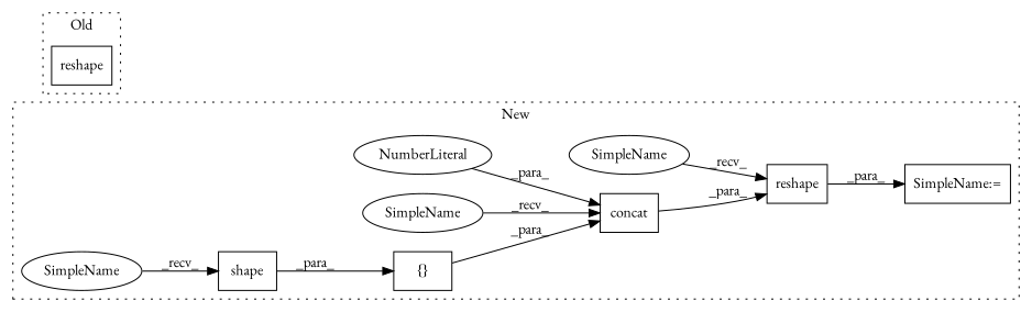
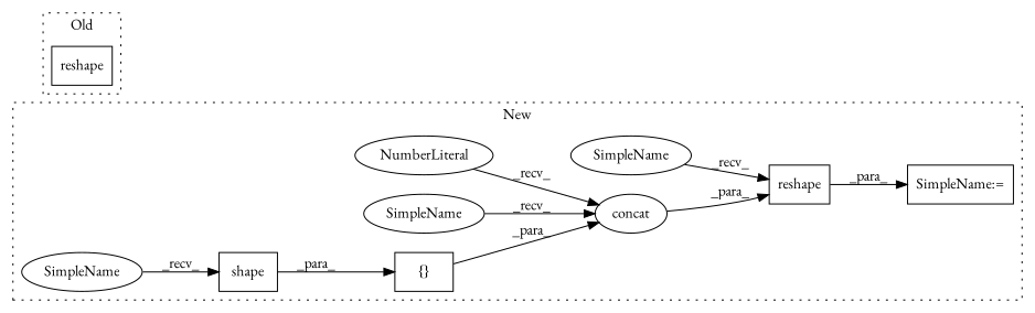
  digraph {
    fontname="EB Garamond"
    rankdir=LR
    node [a=32 fontname="EB Garamond" l=10 shape=box]
    edge [fontname="EB Garamond"]
-   n1 [l="7,1" label=concat s="1728,1796"]
+   n1 [l="7,1" label=concat s="1728,1796" shape=ellipse]
    n2 [a=34 l=1 label=NumberLiteral s=1795 shape=ellipse]
    n3 [a=4 l="1,1" label="{}" s="1744,1793"]
    n4 [a=7 l=1 label="SimpleName:=" s=1686]
    n5 [l="8,1" label=reshape s="1698,1797"]
    n6 [l="6,1" label=shape s="1756,1768"]
    n7 [a=42 label=SimpleName s=1687 shape=ellipse]
    n8 [a=42 label=SimpleName s=1717 shape=ellipse]
    n9 [a=42 label=SimpleName s=1745 shape=ellipse]
    n10 [l="8,1" label=reshape s="1857,1887"]
    subgraph cluster_1 {
      label=New
      style=dotted
      n1
      n2
      n3
      n4
      n5
      n6
      n7
      n8
      n9
    }
    subgraph cluster_2 {
      label=Old
      style=dotted
      n10
    }
    n1 -> n5 [label=_para_]
-   n2 -> n1 [label=_para_]
+   n2 -> n1 [label=_recv_]
    n3 -> n1 [label=_para_]
    n5 -> n4 [label=_para_]
    n6 -> n3 [label=_para_]
    n7 -> n5 [label=_recv_]
    n8 -> n1 [label=_recv_]
    n9 -> n6 [label=_recv_]
  }
